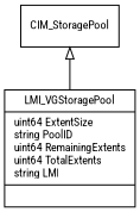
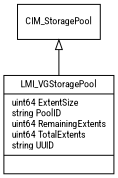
  digraph {
    rankdir=BT
    fontname="Roboto Condensed"
    node [fontname="Roboto Condensed" fontsize=10 shape=record]
-   n1 [label="{LMI_VGStoragePool|uint64 ExtentSize\lstring PoolID\luint64 RemainingExtents\luint64 TotalExtents\lstring LMI\l|}"]
+   n1 [label="{LMI_VGStoragePool|uint64 ExtentSize\lstring PoolID\luint64 RemainingExtents\luint64 TotalExtents\lstring UUID\l|}"]
    CIM_StoragePool
    n1 -> CIM_StoragePool [arrowhead=empty fontname="Roboto Condensed" fontsize=10]
  }
